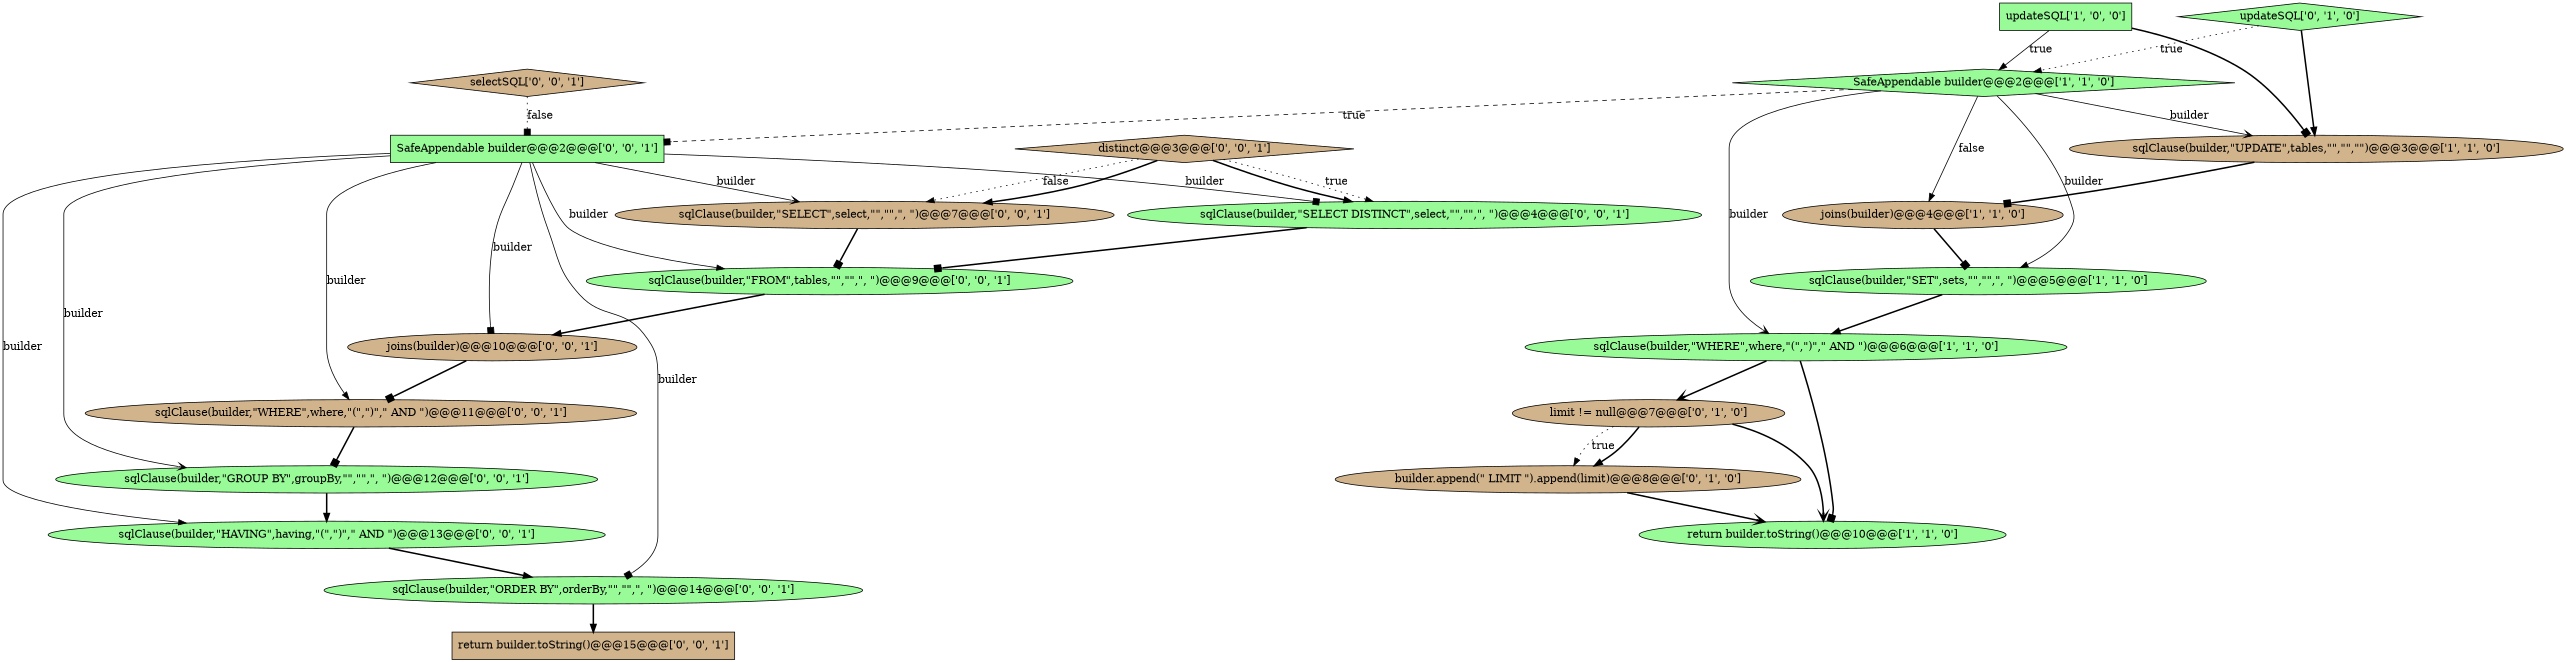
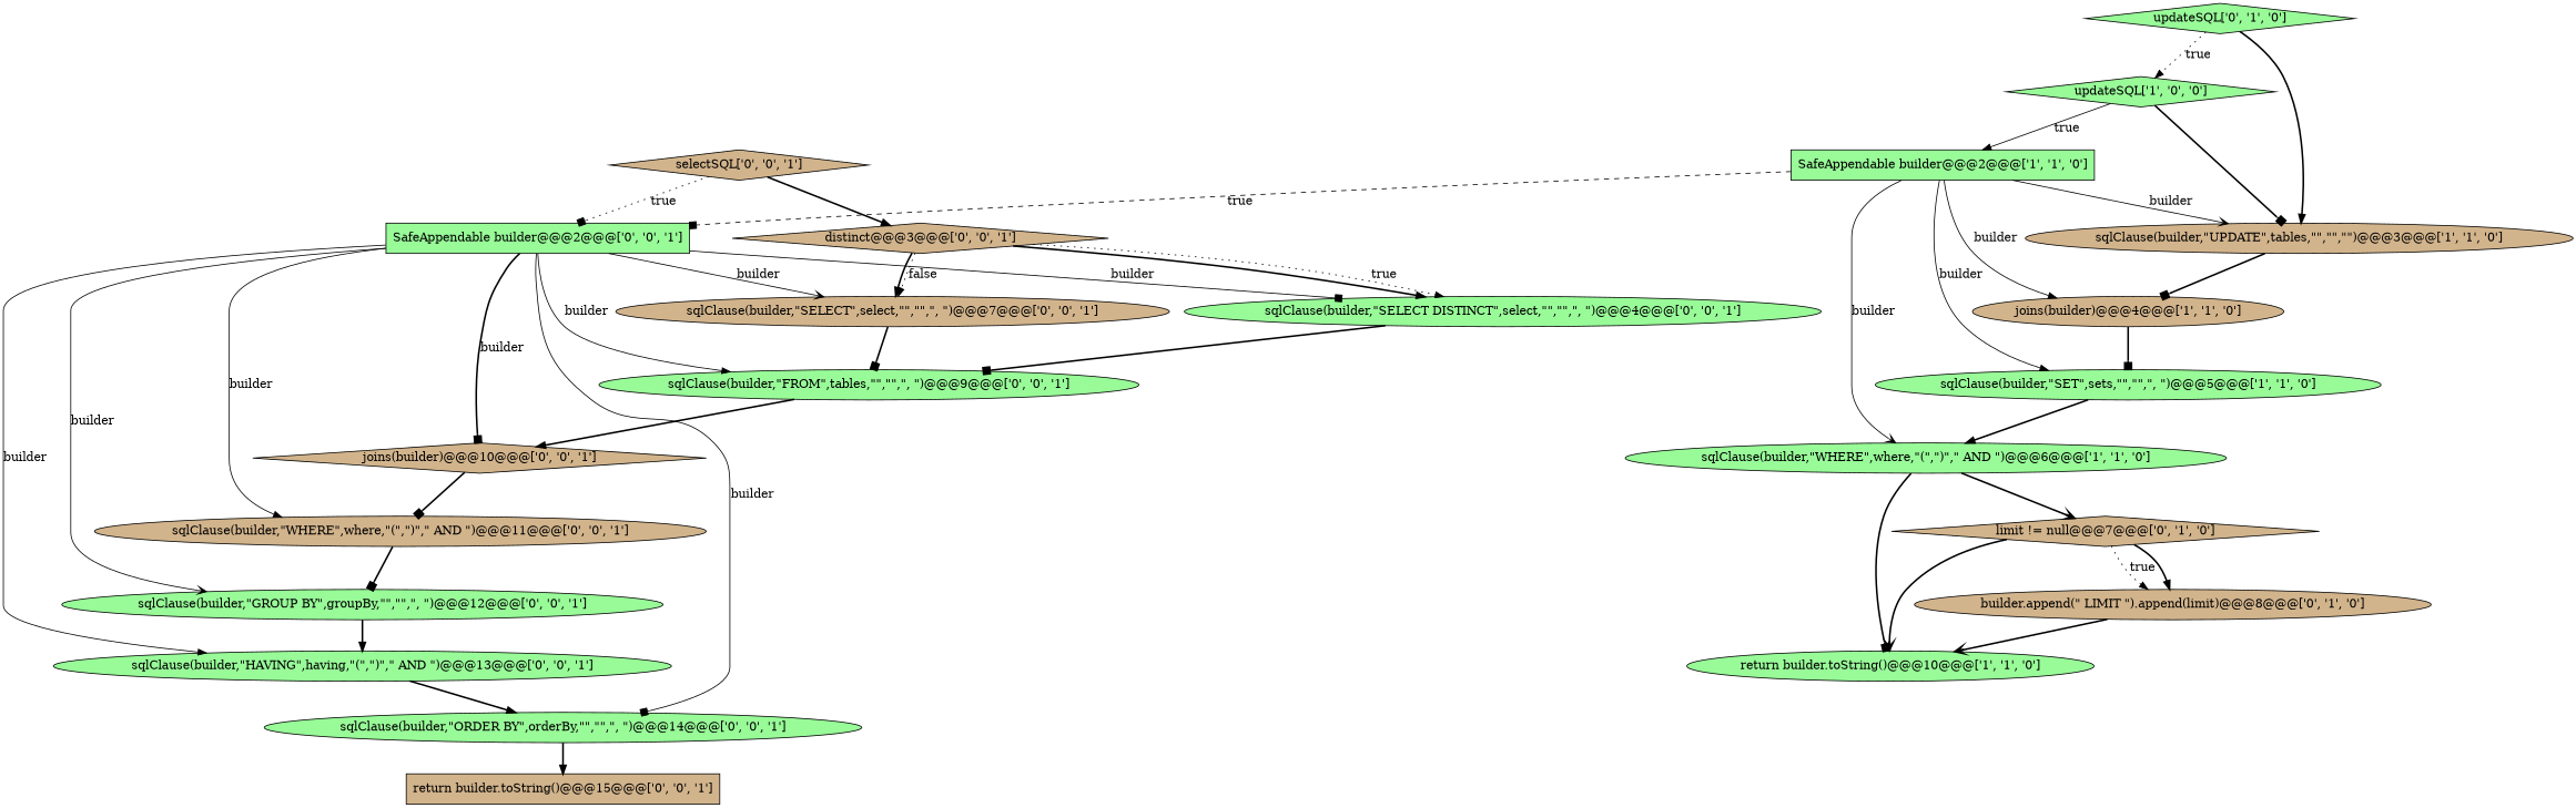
  digraph {
    node [fillcolor=palegreen shape=ellipse style=filled]
    edge [arrowhead=normal style=bold]
    n1 [label="sqlClause(builder,\"HAVING\",having,\"(\",\")\",\" AND \")@@@13@@@['0', '0', '1']"]
    n2 [label="sqlClause(builder,\"ORDER BY\",orderBy,\"\",\"\",\", \")@@@14@@@['0', '0', '1']"]
    n3 [fillcolor=tan label="return builder.toString()@@@15@@@['0', '0', '1']" shape=box]
    n4 [label="sqlClause(builder,\"SET\",sets,\"\",\"\",\", \")@@@5@@@['1', '1', '0']"]
    n5 [label="sqlClause(builder,\"WHERE\",where,\"(\",\")\",\" AND \")@@@6@@@['1', '1', '0']"]
    n6 [label="return builder.toString()@@@10@@@['1', '1', '0']"]
-   n7 [fillcolor=tan label="limit != null@@@7@@@['0', '1', '0']"]
-   n8 [label="SafeAppendable builder@@@2@@@['1', '1', '0']" shape=diamond]
+   n7 [fillcolor=tan label="limit != null@@@7@@@['0', '1', '0']" shape=diamond]
+   n8 [label="SafeAppendable builder@@@2@@@['1', '1', '0']" shape=box]
    n9 [fillcolor=tan label="joins(builder)@@@4@@@['1', '1', '0']"]
    n10 [fillcolor=tan label="sqlClause(builder,\"UPDATE\",tables,\"\",\"\",\"\")@@@3@@@['1', '1', '0']"]
    n11 [label="SafeAppendable builder@@@2@@@['0', '0', '1']" shape=box]
    n12 [label="sqlClause(builder,\"SELECT DISTINCT\",select,\"\",\"\",\", \")@@@4@@@['0', '0', '1']"]
    n13 [label="sqlClause(builder,\"FROM\",tables,\"\",\"\",\", \")@@@9@@@['0', '0', '1']"]
    n14 [fillcolor=tan label="sqlClause(builder,\"SELECT\",select,\"\",\"\",\", \")@@@7@@@['0', '0', '1']"]
-   n15 [fillcolor=tan label="joins(builder)@@@10@@@['0', '0', '1']"]
+   n15 [fillcolor=tan label="joins(builder)@@@10@@@['0', '0', '1']" shape=diamond]
    n16 [label="sqlClause(builder,\"GROUP BY\",groupBy,\"\",\"\",\", \")@@@12@@@['0', '0', '1']"]
    n17 [fillcolor=tan label="sqlClause(builder,\"WHERE\",where,\"(\",\")\",\" AND \")@@@11@@@['0', '0', '1']"]
-   n18 [label="updateSQL['1', '0', '0']" shape=box]
+   n18 [label="updateSQL['1', '0', '0']" shape=diamond]
    n19 [fillcolor=tan label="builder.append(\" LIMIT \").append(limit)@@@8@@@['0', '1', '0']"]
    n20 [fillcolor=tan label="distinct@@@3@@@['0', '0', '1']" shape=diamond]
    n21 [fillcolor=tan label="selectSQL['0', '0', '1']" shape=diamond]
    n22 [label="updateSQL['0', '1', '0']" shape=diamond]
    n1 -> n2
    n2 -> n3
    n4 -> n5
    n5 -> n6 [arrowhead=box]
    n5 -> n7 [arrowhead=vee]
    n7 -> n6 [arrowhead=vee]
    n7 -> n19 [label=true style=dotted]
    n7 -> n19
    n8 -> n4 [label=builder style=solid]
    n8 -> n5 [arrowhead=vee label=builder style=solid]
-   n8 -> n9 [label=false style=solid]
+   n8 -> n9 [label=builder style=solid]
    n8 -> n10 [arrowhead=vee label=builder style=solid]
    n8 -> n11 [arrowhead=box label=true style=dashed]
    n9 -> n4 [arrowhead=box]
    n10 -> n9 [arrowhead=box]
    n11 -> n1 [label=builder style=solid]
    n11 -> n2 [arrowhead=box label=builder style=solid]
    n11 -> n12 [arrowhead=box label=builder style=solid]
    n11 -> n13 [label=builder style=solid]
    n11 -> n14 [arrowhead=vee label=builder style=solid]
-   n11 -> n15 [arrowhead=box label=builder style=solid]
+   n11 -> n15 [arrowhead=box label=builder]
    n11 -> n16 [arrowhead=vee label=builder style=solid]
    n11 -> n17 [label=builder style=solid]
    n12 -> n13 [arrowhead=box]
    n13 -> n15
    n14 -> n13 [arrowhead=box]
    n15 -> n17 [arrowhead=box]
    n16 -> n1
    n17 -> n16 [arrowhead=box]
    n18 -> n8 [label=true style=solid]
    n18 -> n10 [arrowhead=box]
    n19 -> n6 [arrowhead=vee]
    n20 -> n12
    n20 -> n12 [label=true style=dotted]
    n20 -> n14 [label=false style=dotted]
    n20 -> n14
-   n21 -> n11 [arrowhead=box label=false style=dotted]
-   n22 -> n8 [label=true style=dotted]
+   n21 -> n11 [arrowhead=box label=true style=dotted]
+   n21 -> n20
+   n22 -> n18 [label=true style=dotted]
    n22 -> n10
  }
